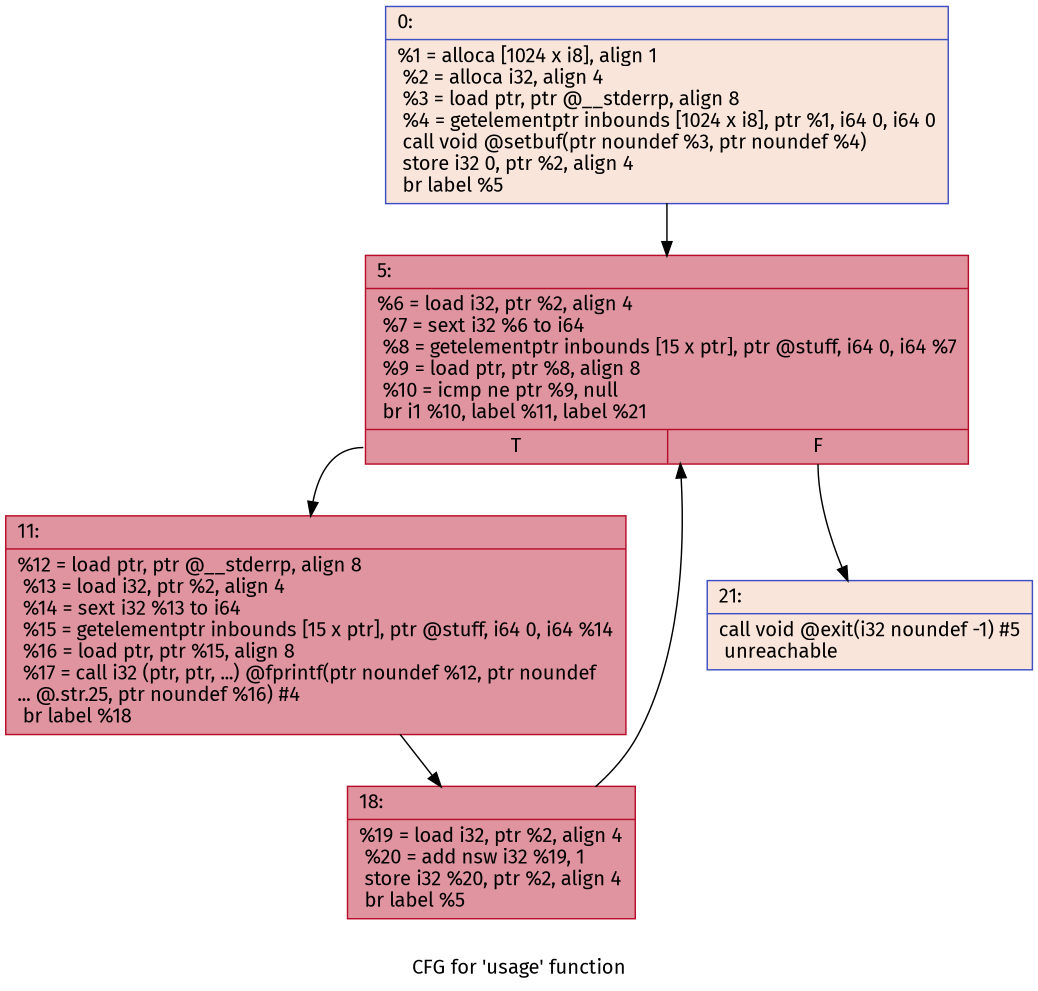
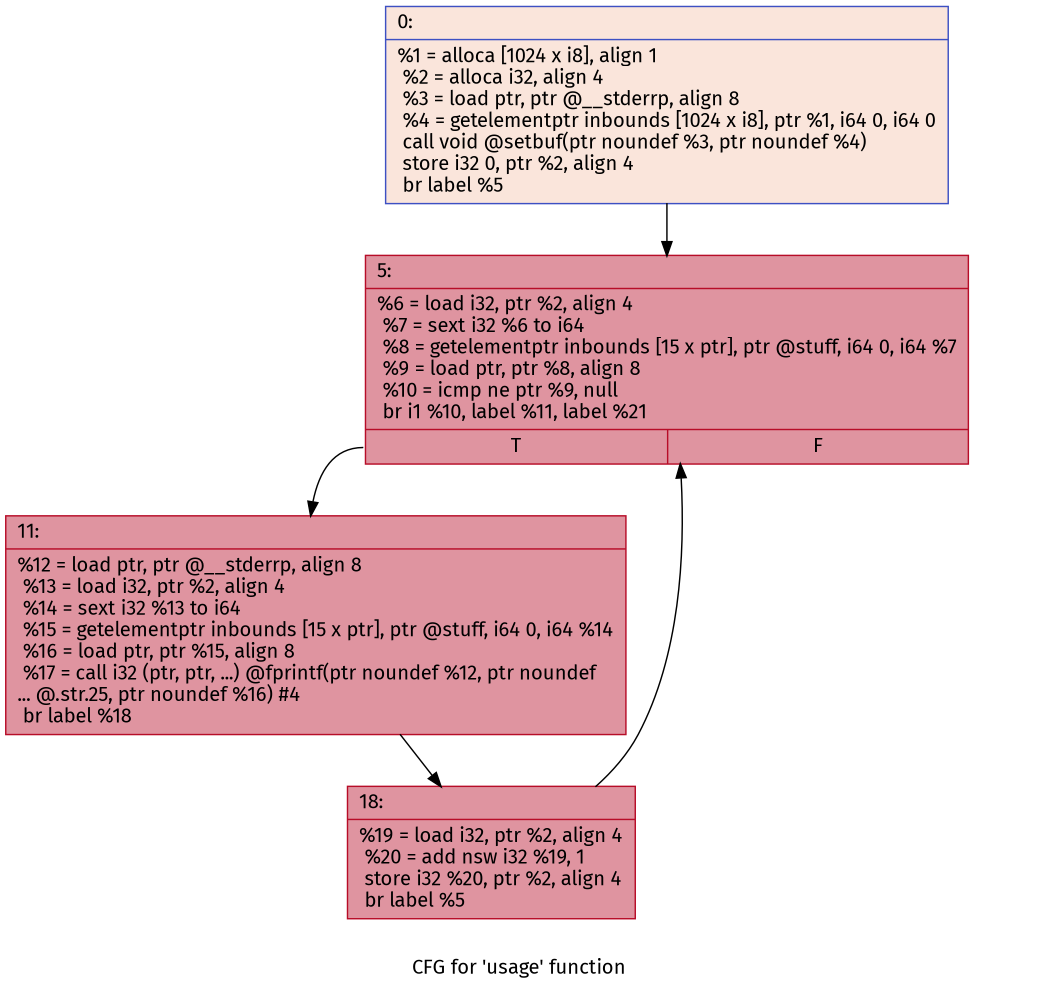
  digraph {
    label="CFG for 'usage' function"
    fontname="Fira Sans"
    node [color="#b70d28ff" fillcolor="#b70d2870" fontname="Fira Sans" shape=record style=filled]
    edge [fontname="Fira Sans"]
    n1 [color="#3d50c3ff" fillcolor="#f4c5ad70" label="{0:\l|  %1 = alloca [1024 x i8], align 1\l  %2 = alloca i32, align 4\l  %3 = load ptr, ptr @__stderrp, align 8\l  %4 = getelementptr inbounds [1024 x i8], ptr %1, i64 0, i64 0\l  call void @setbuf(ptr noundef %3, ptr noundef %4)\l  store i32 0, ptr %2, align 4\l  br label %5\l}"]
    n2 [label="{5:\l|  %6 = load i32, ptr %2, align 4\l  %7 = sext i32 %6 to i64\l  %8 = getelementptr inbounds [15 x ptr], ptr @stuff, i64 0, i64 %7\l  %9 = load ptr, ptr %8, align 8\l  %10 = icmp ne ptr %9, null\l  br i1 %10, label %11, label %21\l|{<s0>T|<s1>F}}"]
    n3 [label="{11:\l|  %12 = load ptr, ptr @__stderrp, align 8\l  %13 = load i32, ptr %2, align 4\l  %14 = sext i32 %13 to i64\l  %15 = getelementptr inbounds [15 x ptr], ptr @stuff, i64 0, i64 %14\l  %16 = load ptr, ptr %15, align 8\l  %17 = call i32 (ptr, ptr, ...) @fprintf(ptr noundef %12, ptr noundef\l... @.str.25, ptr noundef %16) #4\l  br label %18\l}"]
-   n4 [color="#3d50c3ff" fillcolor="#f4c5ad70" label="{21:\l|  call void @exit(i32 noundef -1) #5\l  unreachable\l}"]
    n5 [label="{18:\l|  %19 = load i32, ptr %2, align 4\l  %20 = add nsw i32 %19, 1\l  store i32 %20, ptr %2, align 4\l  br label %5\l}"]
    n1 -> n2
    n2 -> n3 [tailport=s0]
-   n2 -> n4 [tailport=s1]
    n3 -> n5
    n5 -> n2
  }
